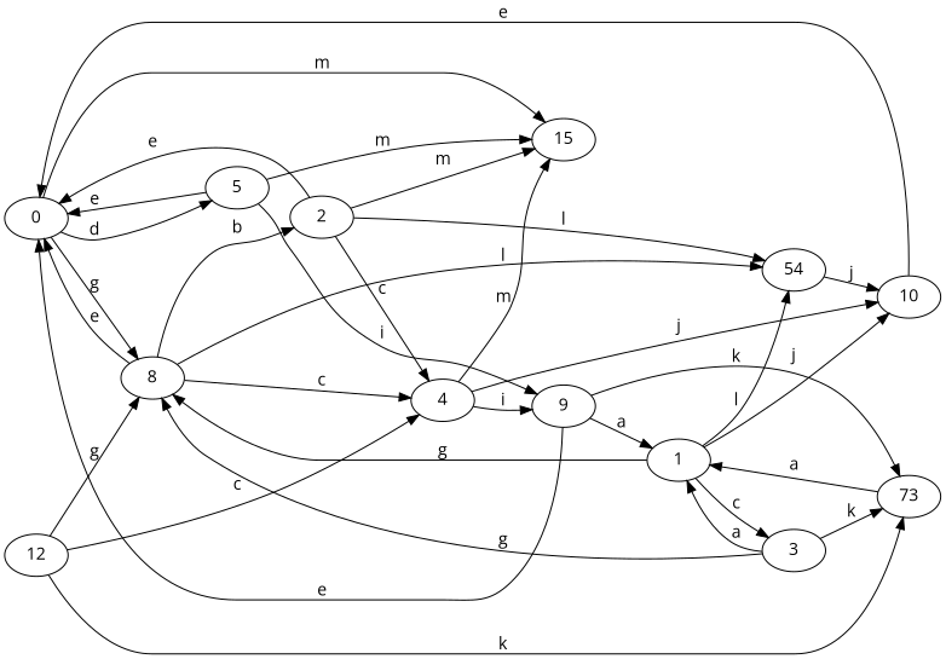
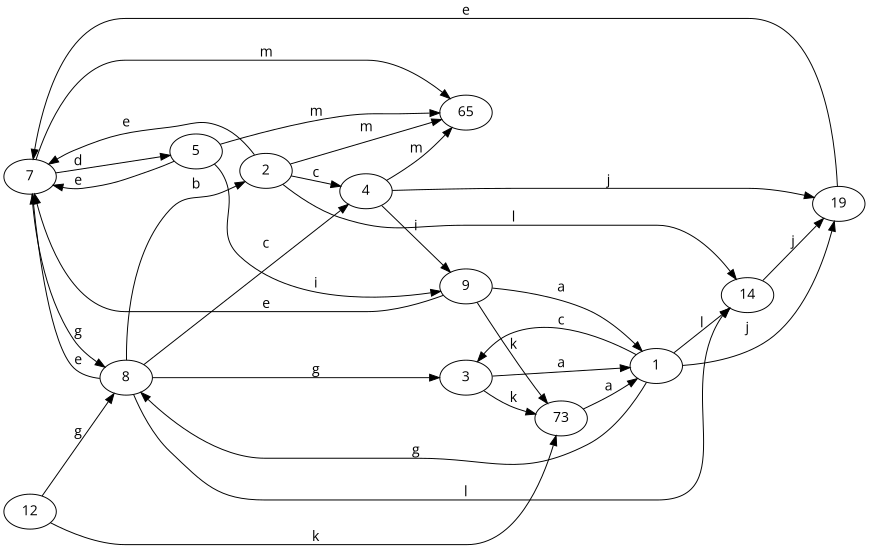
  strict digraph {
    fontname="Open Sans"
    rankdir=LR
    node [fontname="Open Sans"]
    edge [fontname="Open Sans"]
-   7 [label=0]
+   7
    8
-   15
+   15 [label=65]
    5
-   14 [label=54]
+   14
    2
    4
    12
    n9 [label=73]
    1
    3
-   10
+   10 [label=19]
    9
    7 -> 8 [label=g]
    7 -> 15 [label=m]
    7 -> 5 [label=d]
    8 -> 7 [label=e]
    8 -> 14 [label=l]
    8 -> 2 [label=b]
    8 -> 4 [label=c]
    5 -> 7 [label=e]
    5 -> 15 [label=m]
    5 -> 9 [label=i]
    14 -> 10 [label=j]
    2 -> 7 [label=e]
    2 -> 15 [label=m]
    2 -> 14 [label=l]
    2 -> 4 [label=c]
    4 -> 15 [label=m]
    4 -> 10 [label=j]
    4 -> 9 [label=i]
    12 -> 8 [label=g]
-   12 -> 4 [label=c]
    12 -> n9 [label=k]
    n9 -> 1 [label=a]
    1 -> 8 [label=g]
    1 -> 14 [label=l]
    1 -> 3 [label=c]
    1 -> 10 [label=j]
-   3 -> 8 [label=g]
+   8 -> 3 [label=g]
    3 -> n9 [label=k]
    3 -> 1 [label=a]
    10 -> 7 [label=e]
    9 -> 7 [label=e]
    9 -> n9 [label=k]
    9 -> 1 [label=a]
  }
